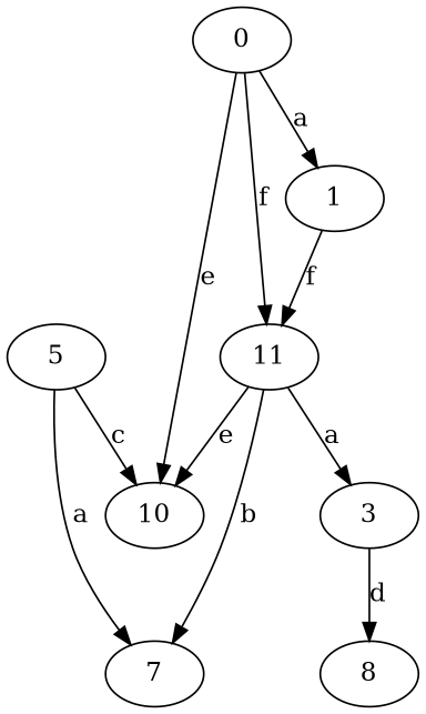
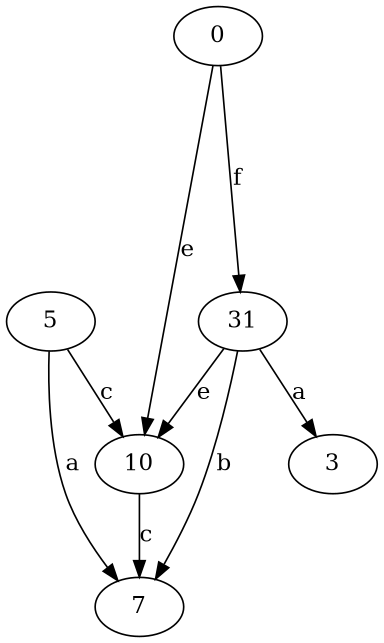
  strict digraph {
-   1
-   11
+   11 [label=31]
    3
    7
    10
-   8
    5
    0
-   1 -> 11 [label=f]
    11 -> 3 [label=a]
    11 -> 7 [label=b]
    11 -> 10 [label=e]
-   3 -> 8 [label=d]
+   10 -> 7 [label=c]
    5 -> 7 [label=a]
    5 -> 10 [label=c]
-   0 -> 1 [label=a]
    0 -> 11 [label=f]
    0 -> 10 [label=e]
  }
